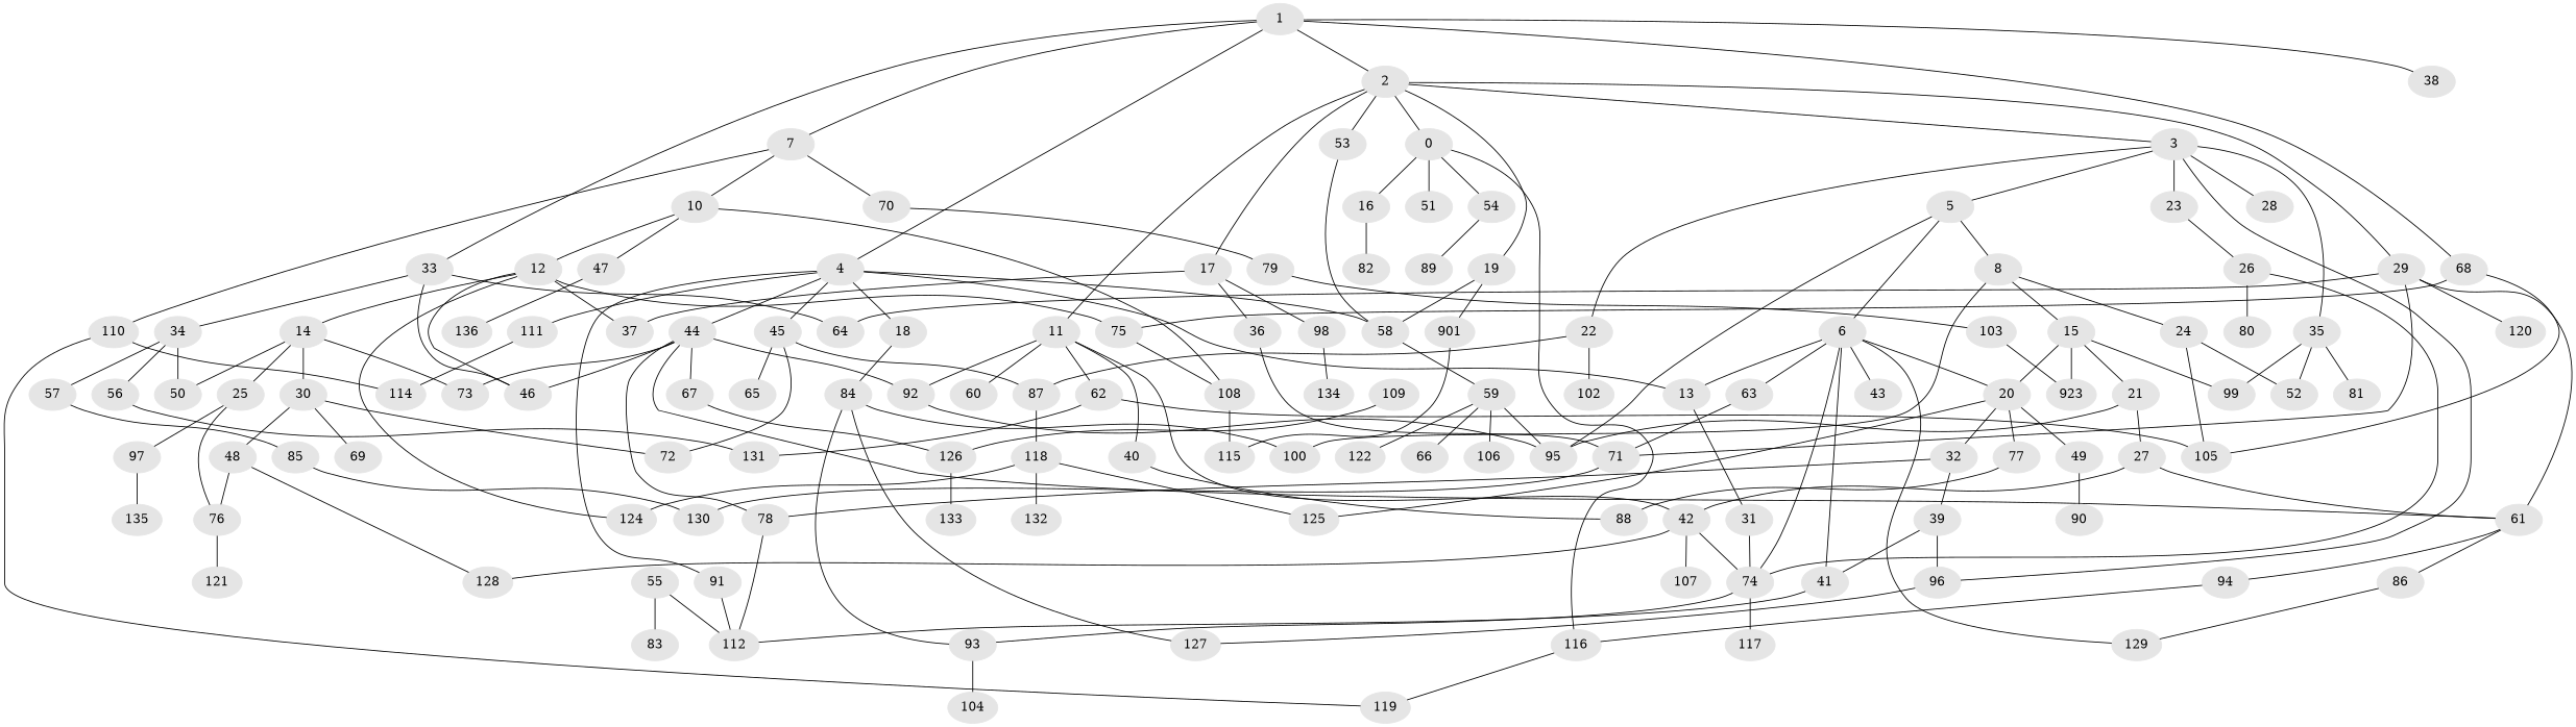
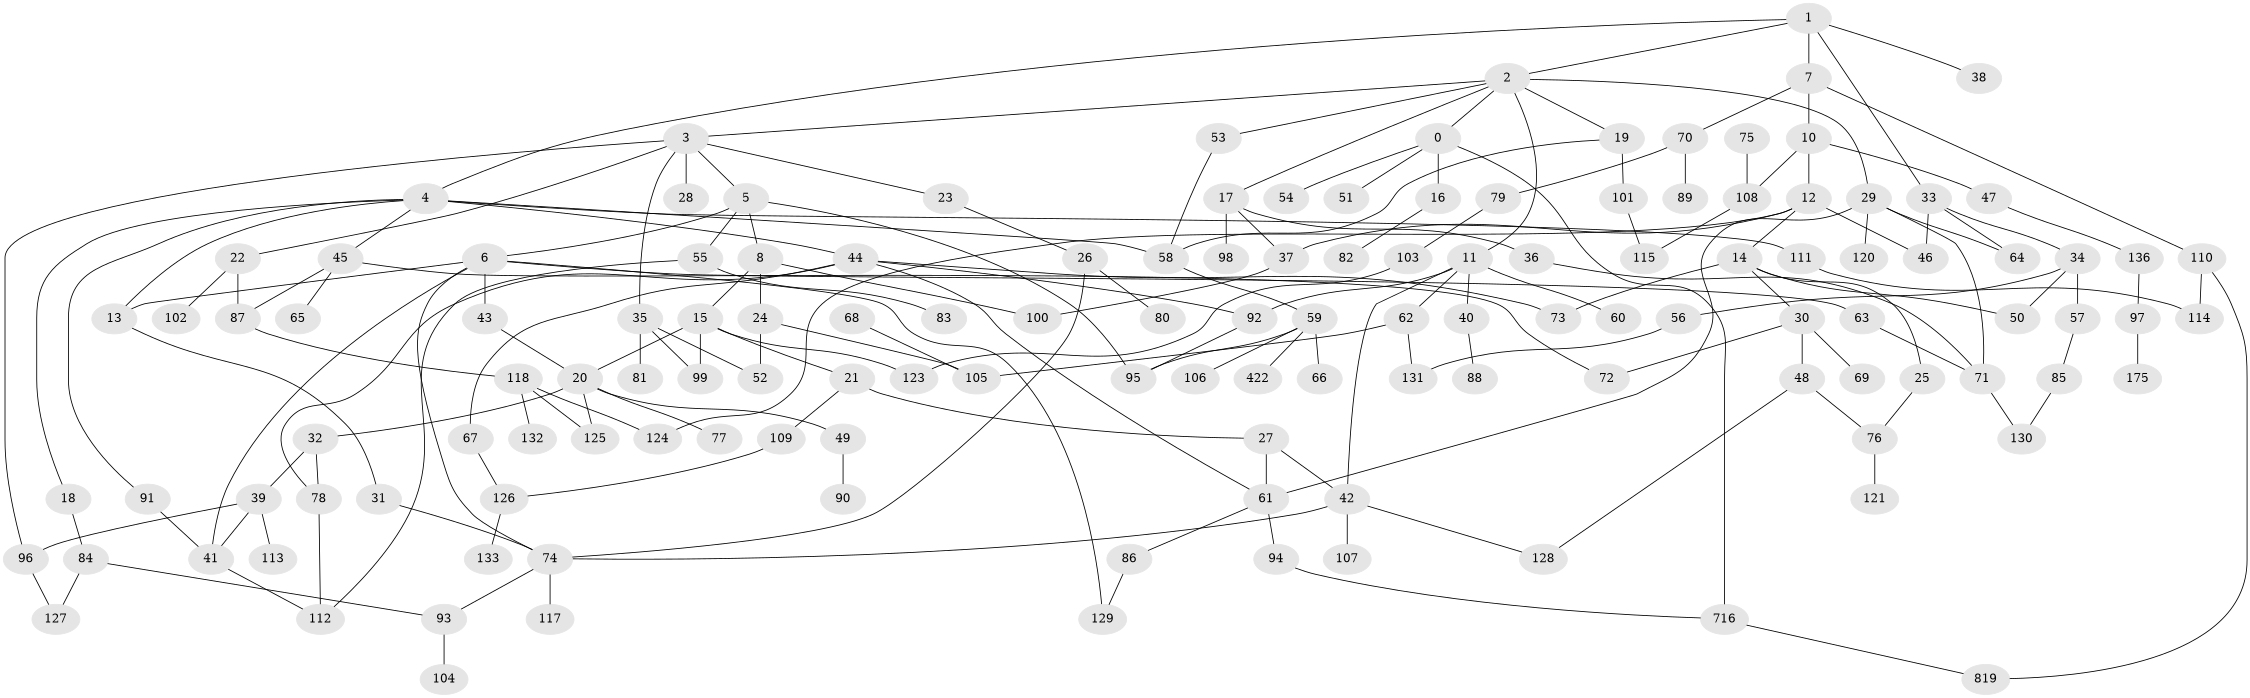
  graph {
    node [color=gray90 style=filled]
    1
    2
    4
    7
    33
    38
    68
    3
    n9 [label=0]
    11
    17
    19
    29
    53
    13
    18
    44
    45
    58
    91
    111
    10
    70
    110
    46
    64
    34
    75
    105
    5
    22
    23
    28
    35
    96
    16
    51
    54
-   116
+   116 [label=716]
    40
    42
    60
    62
    92
    37
    36
    98
-   101 [label=901]
+   101
    61
    71
    120
    6
    8
    55
    95
    87
    102
    26
    99
    52
    81
    127
    31
    84
    73
    78
    67
    72
    65
    59
    112
    114
    20
    41
    43
    63
    74
    129
    15
    24
    100
    83
    32
    49
    77
    125
    93
    117
    12
    47
    108
    79
    89
-   119
+   119 [label=819]
    21
-   123 [label=923]
+   123
    82
    14
    124
    136
    115
    88
    107
    128
    131
    25
    30
    50
    76
    97
    48
    69
    27
    109
-   134
    39
    90
    126
    118
    80
    121
-   135
+   135 [label=175]
    86
    94
    130
+   113
    56
    57
    85
    66
    106
-   122
+   122 [label=422]
    133
    103
    104
    132
    1 -- 2
    1 -- 4
    1 -- 7
    1 -- 33
    1 -- 38
-   1 -- 68
    2 -- 3
    2 -- n9
    2 -- 11
    2 -- 17
    2 -- 19
    2 -- 29
    2 -- 53
    4 -- 13
    4 -- 18
    4 -- 44
    4 -- 45
    4 -- 58
    4 -- 91
    4 -- 111
    7 -- 10
    7 -- 70
    7 -- 110
    33 -- 46
    33 -- 64
    33 -- 34
-   68 -- 75
    68 -- 105
    3 -- 5
    3 -- 22
    3 -- 23
    3 -- 28
    3 -- 35
    3 -- 96
    n9 -- 16
    n9 -- 51
    n9 -- 54
    n9 -- 116
    11 -- 40
    11 -- 42
    11 -- 60
    11 -- 62
    11 -- 92
    17 -- 37
    17 -- 36
    17 -- 98
    19 -- 58
    19 -- 101
    29 -- 64
    29 -- 61
    29 -- 71
    29 -- 120
    53 -- 58
    13 -- 31
    18 -- 84
-   44 -- 46
    44 -- 92
    44 -- 61
    44 -- 73
    44 -- 78
    44 -- 67
    45 -- 87
    45 -- 72
    45 -- 65
    58 -- 59
-   91 -- 112
+   91 -- 41
    111 -- 114
    10 -- 12
    10 -- 47
    10 -- 108
    70 -- 79
-   54 -- 89
+   70 -- 89
    110 -- 114
    110 -- 119
    34 -- 50
    34 -- 56
    34 -- 57
    75 -- 108
    5 -- 6
    5 -- 8
+   5 -- 55
    5 -- 95
    22 -- 87
    22 -- 102
    23 -- 26
    35 -- 99
    35 -- 52
    35 -- 81
    96 -- 127
    16 -- 82
    116 -- 119
    40 -- 88
    42 -- 74
    42 -- 107
    42 -- 128
    62 -- 105
    62 -- 131
    92 -- 95
    36 -- 71
-   98 -- 134
    101 -- 115
    61 -- 86
    61 -- 94
    71 -- 130
    6 -- 13
-   6 -- 20
+   43 -- 20
    6 -- 41
    6 -- 43
    6 -- 63
    6 -- 74
    6 -- 129
    8 -- 15
    8 -- 24
    8 -- 100
    55 -- 112
    55 -- 83
    87 -- 118
    26 -- 74
    26 -- 80
    31 -- 74
    84 -- 127
-   84 -- 100
+   37 -- 100
    84 -- 93
    78 -- 112
    67 -- 126
    59 -- 95
    59 -- 66
    59 -- 106
    59 -- 122
    20 -- 32
    20 -- 49
    20 -- 77
    20 -- 125
    41 -- 112
    63 -- 71
    74 -- 93
    74 -- 117
    15 -- 99
    15 -- 20
    15 -- 21
    15 -- 123
    24 -- 105
    24 -- 52
    32 -- 78
    32 -- 39
    49 -- 90
-   77 -- 88
    93 -- 104
    12 -- 46
-   12 -- 75
    12 -- 37
    12 -- 14
    12 -- 124
    47 -- 136
    108 -- 115
    79 -- 103
    21 -- 27
-   21 -- 95
+   21 -- 109
    14 -- 73
    14 -- 25
    14 -- 30
    14 -- 50
    25 -- 76
-   25 -- 97
+   136 -- 97
    30 -- 72
    30 -- 48
    30 -- 69
    76 -- 121
    97 -- 135
    48 -- 128
    48 -- 76
    27 -- 42
    27 -- 61
    109 -- 126
    39 -- 96
    39 -- 41
+   39 -- 113
    126 -- 133
    118 -- 125
    118 -- 124
    118 -- 132
    86 -- 129
    94 -- 116
    56 -- 131
    57 -- 85
    85 -- 130
    103 -- 123
  }
